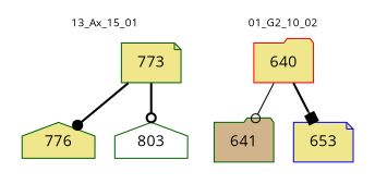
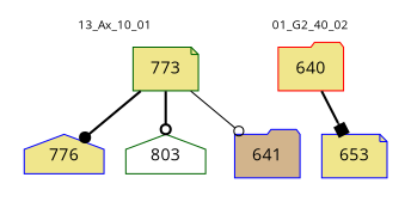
  digraph {
    fontname="Open Sans"
    node [color=blue fillcolor=khaki fontname="Open Sans" shape=note style=filled]
    edge [arrowhead=odot color=black fontname="Open Sans" style=bold]
    n1 [color=darkgreen label=773]
-   n2 [color=darkgreen label=776 shape=house]
+   n2 [label=776 shape=house]
    n3 [color=darkgreen fillcolor=white label=803 shape=house]
    n4 [color=red label=640 shape=folder]
-   n5 [color=darkgreen fillcolor=tan label=641 shape=folder]
+   n5 [fillcolor=tan label=641 shape=folder]
    n6 [label=653]
    subgraph cluster_1 {
      color=white
      fontsize=10
-     label="13_Ax_15_01"
+     label="13_Ax_10_01"
      n1
      n2
      n3
    }
    subgraph cluster_2 {
      color=white
      fontsize=10
-     label="01_G2_10_02"
+     label="01_G2_40_02"
      n4
      n5
      n6
    }
    n1 -> n2 [arrowhead=dot]
    n1 -> n3
-   n4 -> n5 [style=solid]
+   n1 -> n5 [style=solid]
    n4 -> n6 [arrowhead=box]
  }
